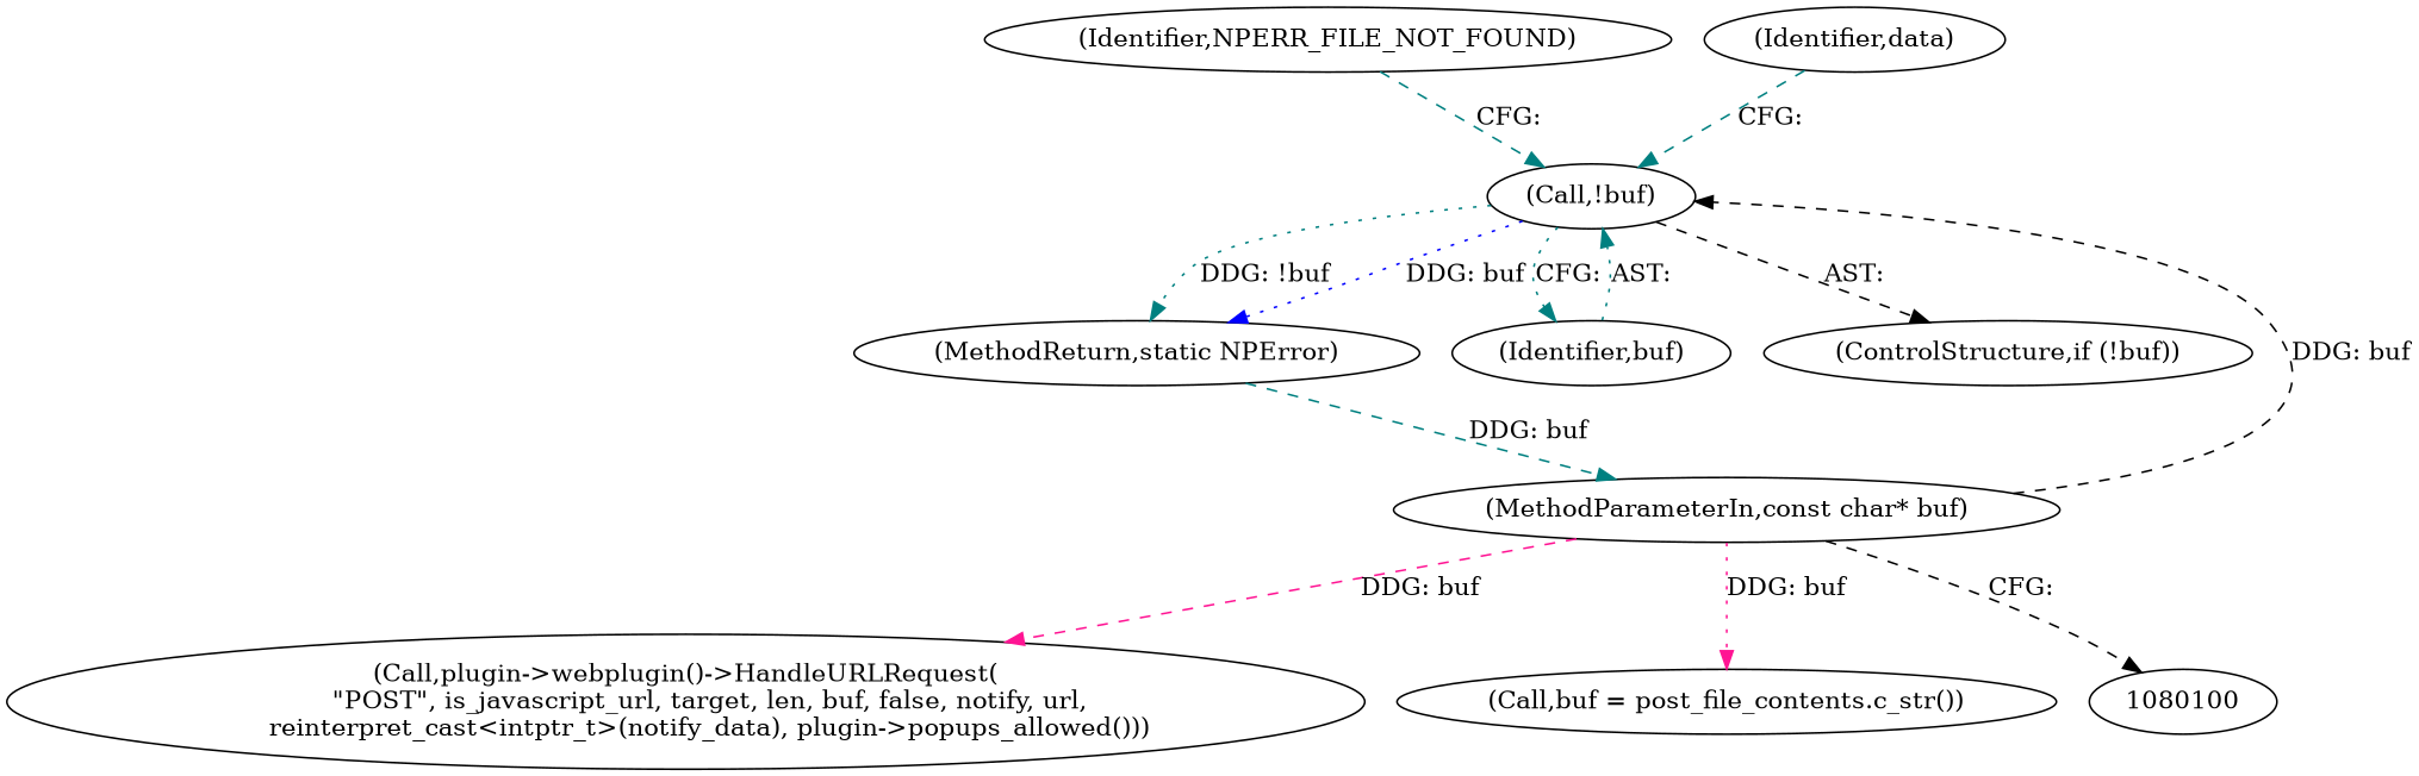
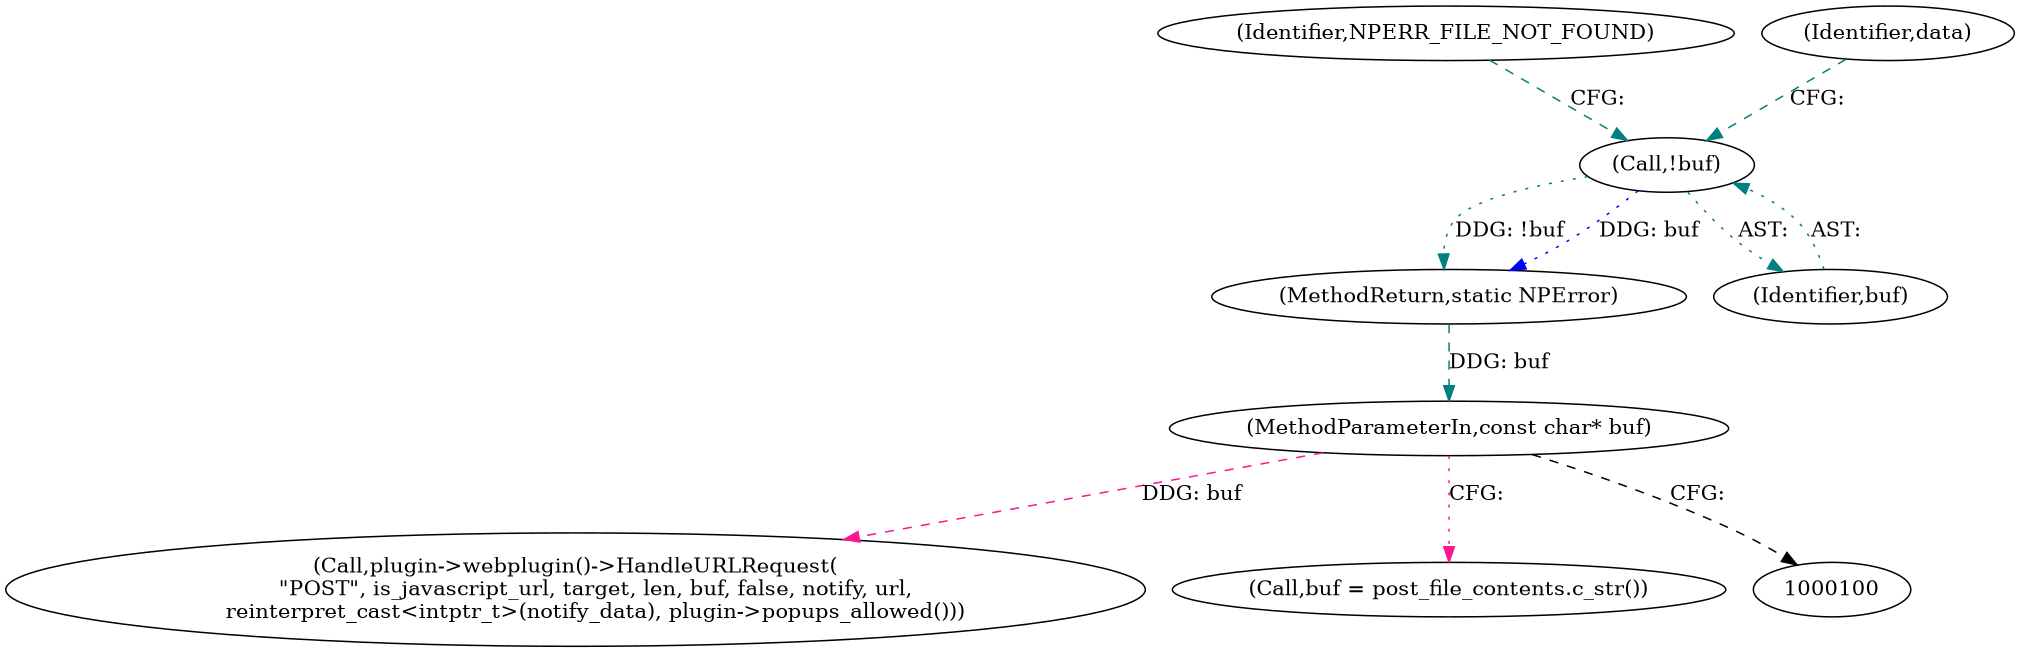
  digraph {
    edge [color=teal style=dashed]
    n1 [label="(Call,!buf)"]
    n2 [label="(MethodReturn,static NPError)"]
    n3 [label="(Identifier,buf)"]
-   n4 [label="(ControlStructure,if (!buf))"]
    n5 [label="(MethodParameterIn,const char* buf)"]
    n6 [label="(Call,plugin->webplugin()->HandleURLRequest(\n      \"POST\", is_javascript_url, target, len, buf, false, notify, url,\n      reinterpret_cast<intptr_t>(notify_data), plugin->popups_allowed()))"]
    n7 [label="(Call,buf = post_file_contents.c_str())"]
-   1000100 [label=1080100]
+   1000100
    n9 [label="(Identifier,NPERR_FILE_NOT_FOUND)"]
    n10 [label="(Identifier,data)"]
    n1 -> n2 [label="DDG: !buf" style=dotted]
    n1 -> n2 [color=blue label="DDG: buf" style=dotted]
-   n1 -> n3 [label="CFG: " style=dotted]
-   n1 -> n4 [color=black label="AST: "]
+   n1 -> n3 [label="AST: " style=dotted]
    n2 -> n5 [label="DDG: buf"]
    n3 -> n1 [label="AST: " style=dotted]
-   n5 -> n1 [color=black label="DDG: buf"]
    n5 -> n6 [color=deeppink label="DDG: buf"]
-   n5 -> n7 [color=deeppink label="DDG: buf" style=dotted]
+   n5 -> n7 [color=deeppink label="CFG: " style=dotted]
    n5 -> 1000100 [color=black label="CFG: "]
    n9 -> n1 [label="CFG: "]
    n10 -> n1 [label="CFG: "]
  }
